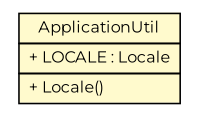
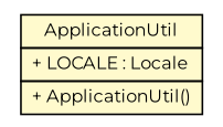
  digraph {
    nodesep=0.25
    ranksep=0.5
    fontname=Montserrat
-   n1 [fontcolor=black fontname=Montserrat fontsize=10.0 label=<<table title="br.gov.to.sefaz.util.application.ApplicationUtil" border="0" cellborder="1" cellspacing="0" cellpadding="2" port="p" bgcolor="lemonChiffon" href="./ApplicationUtil.html"> 		<tr><td><table border="0" cellspacing="0" cellpadding="1"> <tr><td align="center" balign="center"> ApplicationUtil </td></tr> 		</table></td></tr> 		<tr><td><table border="0" cellspacing="0" cellpadding="1"> <tr><td align="left" balign="left"> + LOCALE : Locale </td></tr> 		</table></td></tr> 		<tr><td><table border="0" cellspacing="0" cellpadding="1"> <tr><td align="left" balign="left"> + Locale() </td></tr> 		</table></td></tr> 		</table>> shape=plaintext]
+   n1 [fontcolor=black fontname=Montserrat fontsize=10.0 label=<<table title="br.gov.to.sefaz.util.application.ApplicationUtil" border="0" cellborder="1" cellspacing="0" cellpadding="2" port="p" bgcolor="lemonChiffon" href="./ApplicationUtil.html"> 		<tr><td><table border="0" cellspacing="0" cellpadding="1"> <tr><td align="center" balign="center"> ApplicationUtil </td></tr> 		</table></td></tr> 		<tr><td><table border="0" cellspacing="0" cellpadding="1"> <tr><td align="left" balign="left"> + LOCALE : Locale </td></tr> 		</table></td></tr> 		<tr><td><table border="0" cellspacing="0" cellpadding="1"> <tr><td align="left" balign="left"> + ApplicationUtil() </td></tr> 		</table></td></tr> 		</table>> shape=plaintext]
  }
